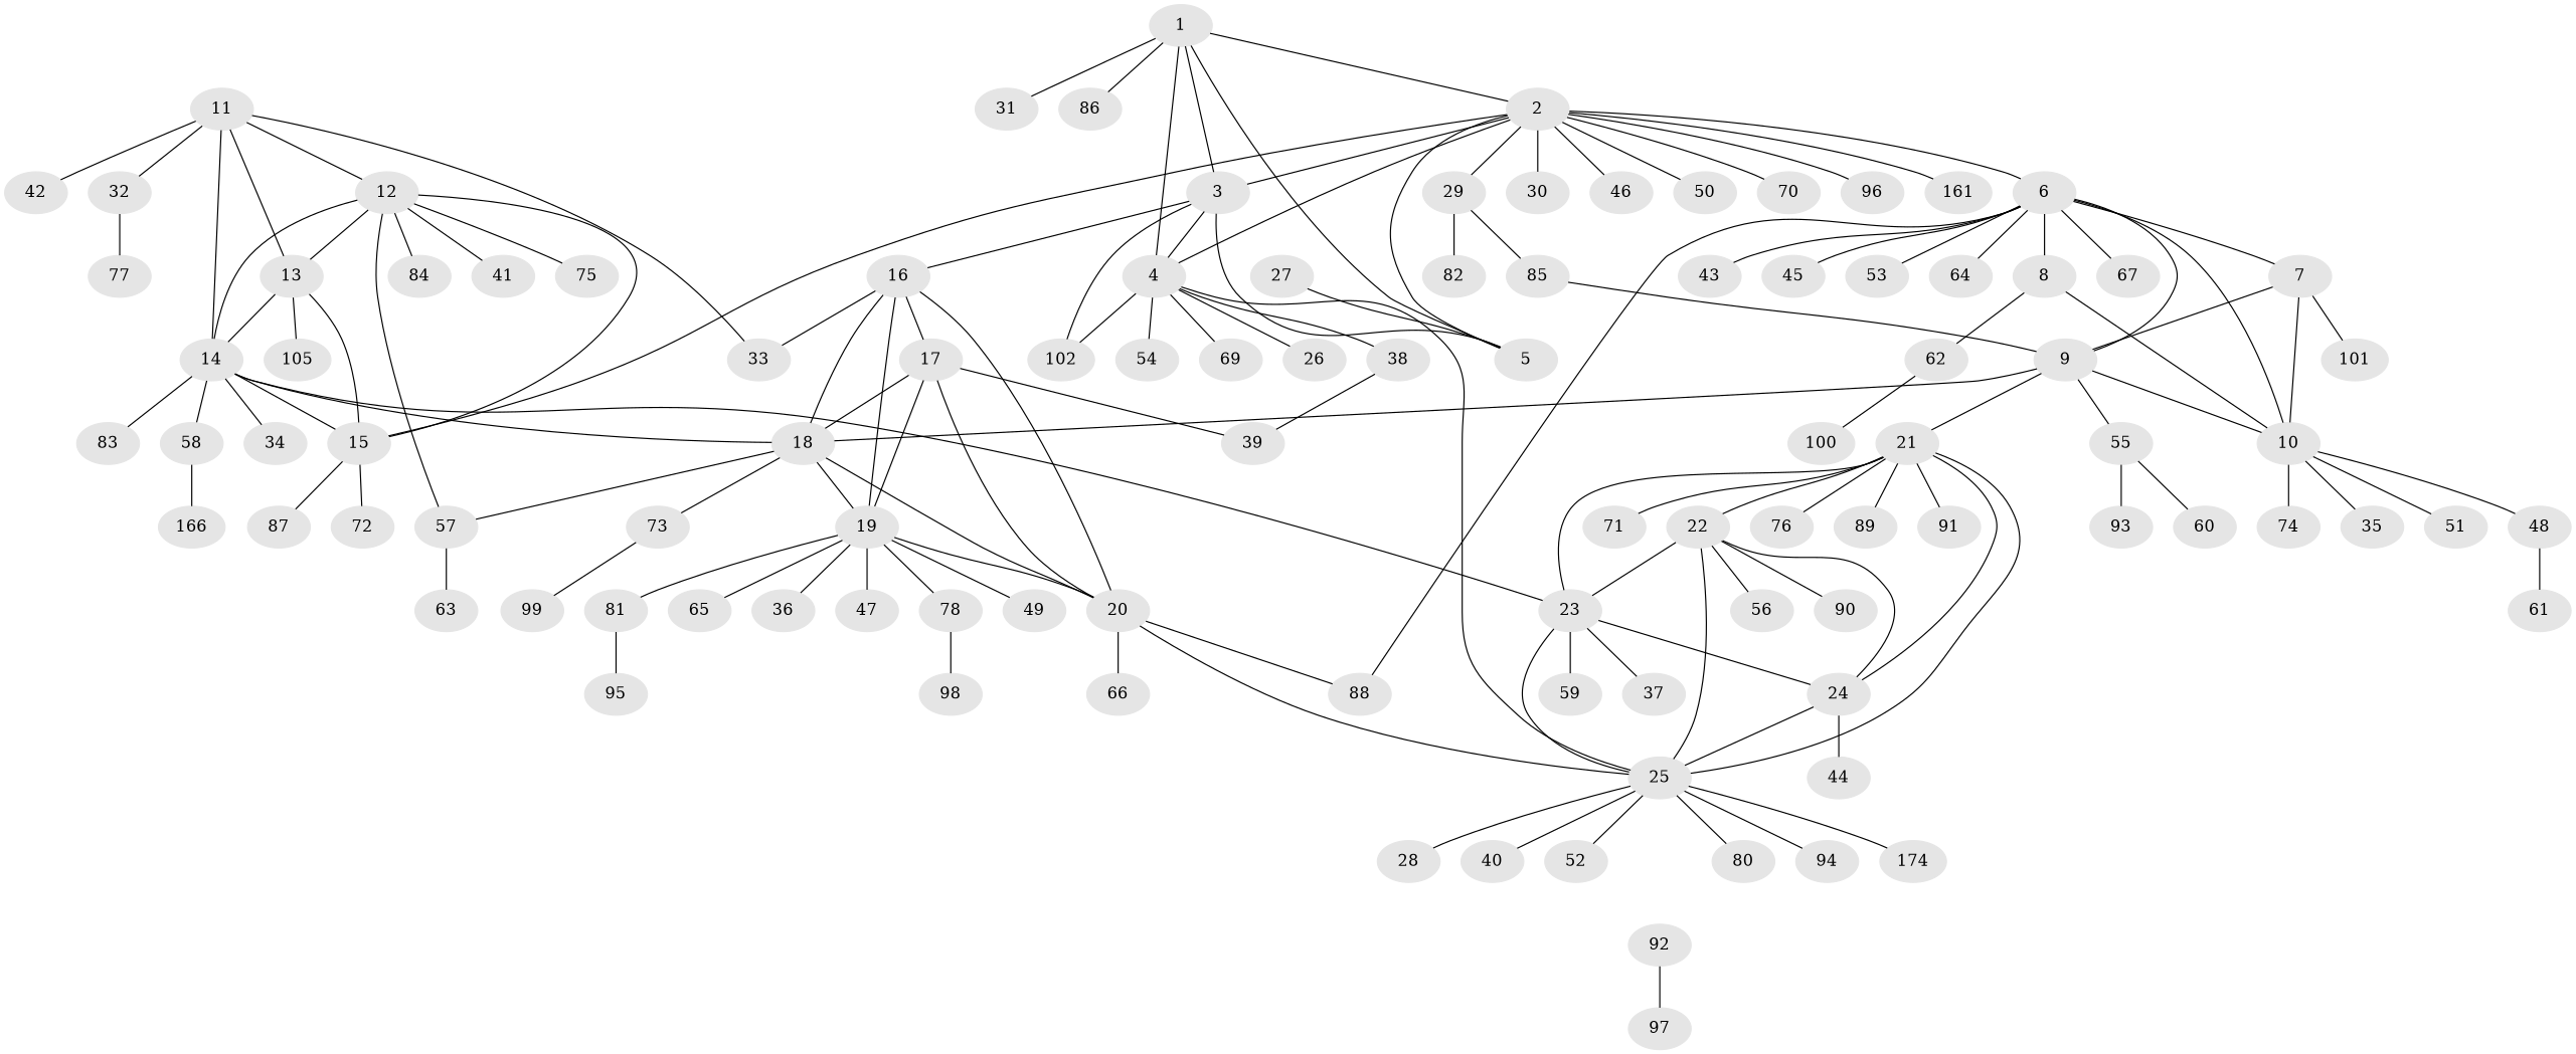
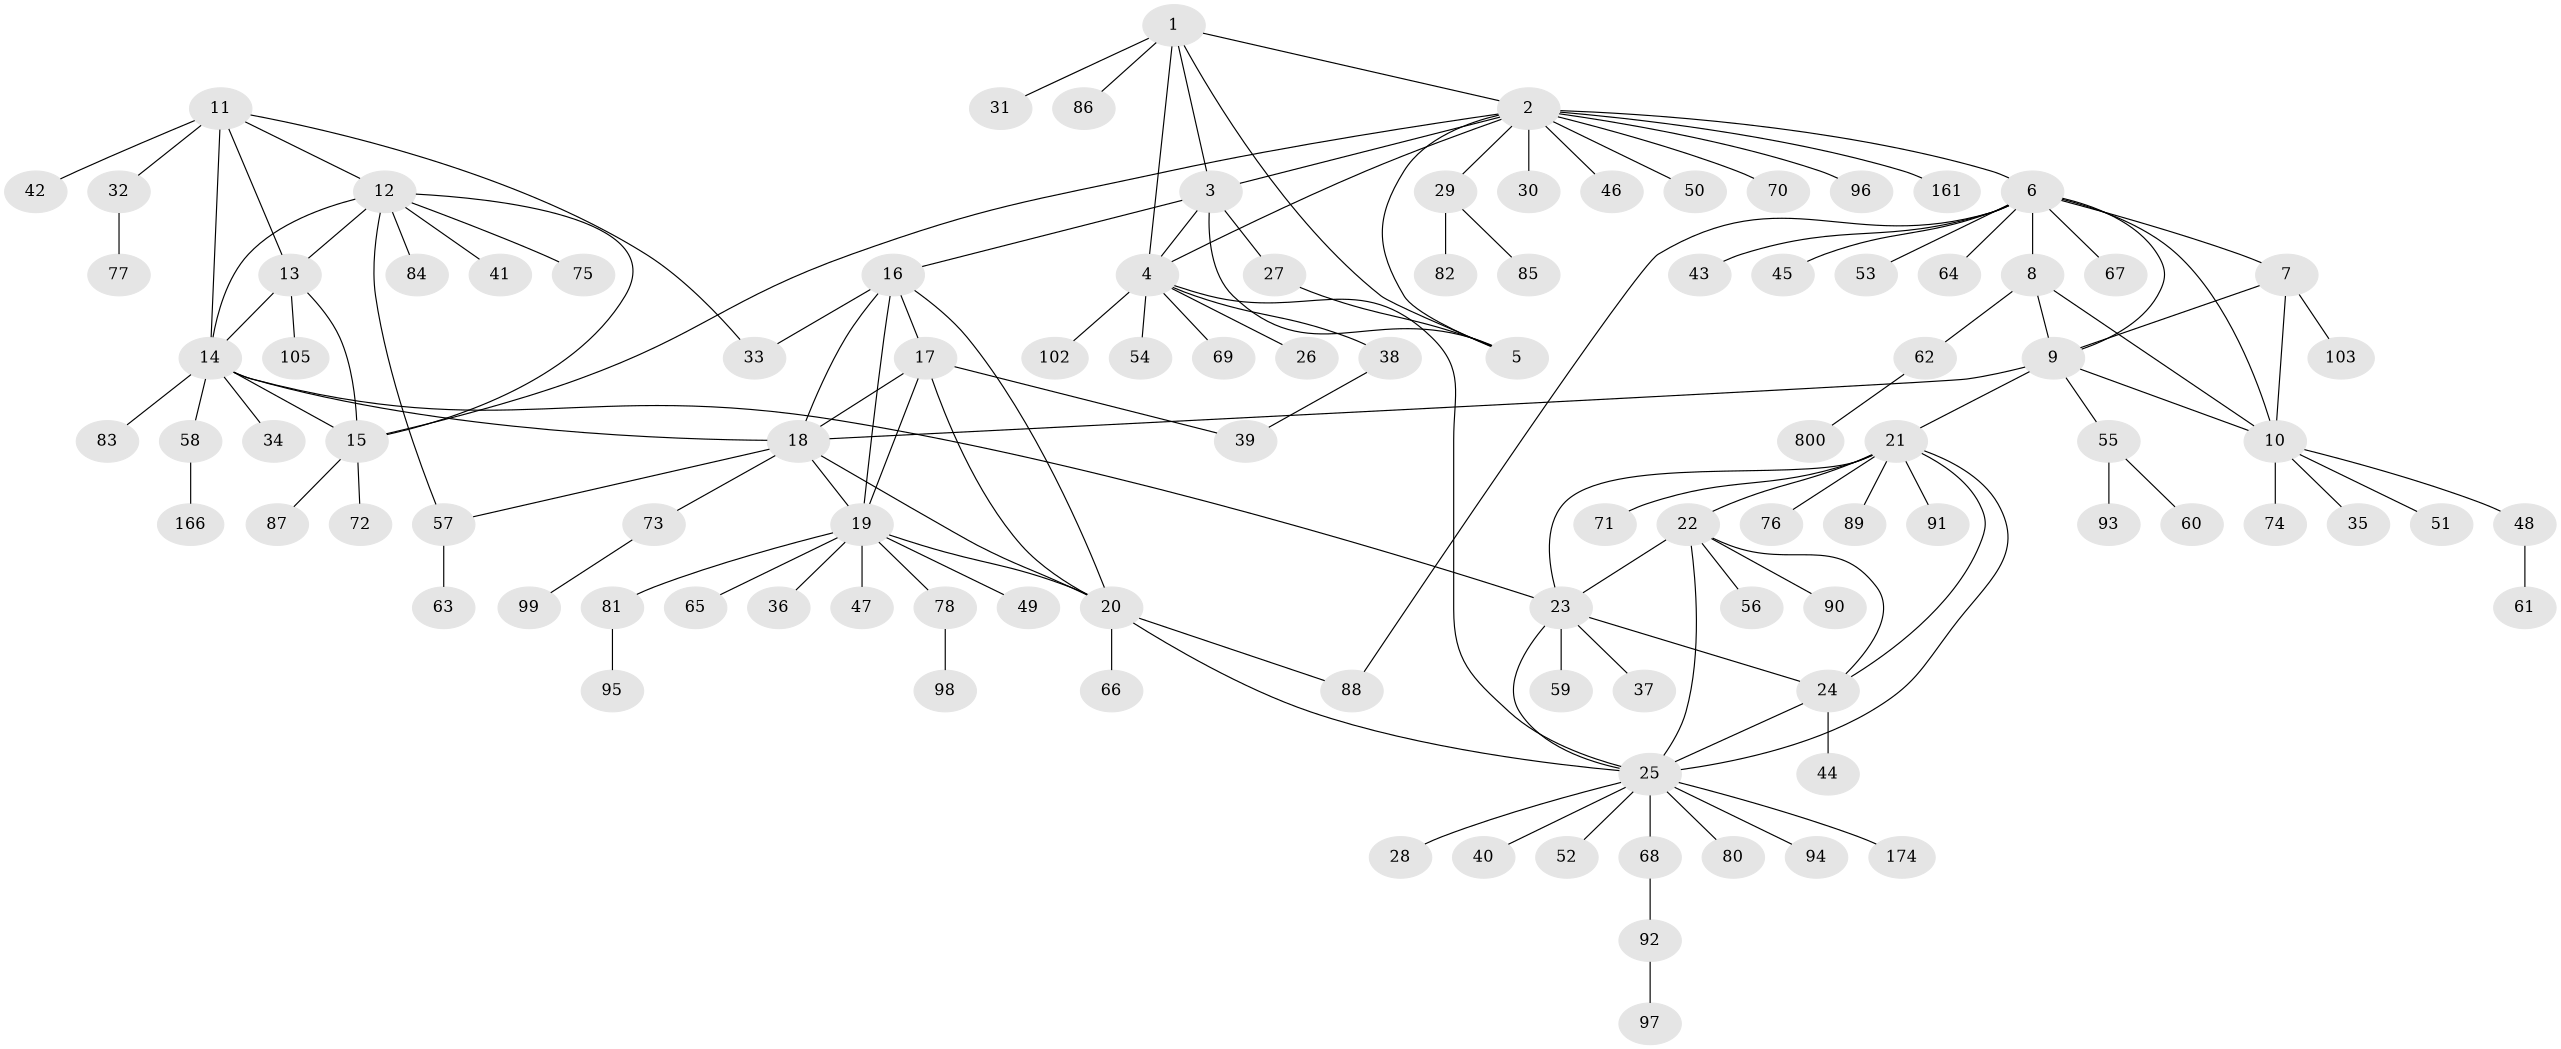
  graph {
    node [color=gray90 style=filled]
    1
    2
    3
    4
    5
    31
    86
    6
    15
    29
    30
    46
    50
    70
    96
    n16 [label=161]
    16
    27
    25
    26
    38
    54
    69
    102
    7
    8
    9
    10
    43
    45
    53
    64
    67
    88
    72
    87
    82
    85
    18
    33
    17
    19
    20
    28
    40
    52
+   68
    80
    94
    n50 [label=174]
    39
-   103 [label=101]
+   103
    62
    21
    55
    35
    48
    51
    74
-   100
+   100 [label=800]
    57
    73
    23
    22
    24
    71
    76
    89
    91
    60
    93
    61
    11
    12
    13
    14
    32
    42
    41
    75
    84
    105
    34
    58
    83
    77
    63
    37
    59
    n90 [label=166]
    36
    47
    49
    65
    78
    81
    66
    99
    98
    95
    56
    90
    44
    92
    97
    1 -- 2
    1 -- 3
    1 -- 4
    1 -- 5
    1 -- 31
    1 -- 86
    2 -- 3
    2 -- 4
    2 -- 5
    2 -- 6
    2 -- 15
    2 -- 29
    2 -- 30
    2 -- 46
    2 -- 50
    2 -- 70
    2 -- 96
    2 -- n16
    3 -- 4
    3 -- 5
    3 -- 16
-   3 -- 102
+   3 -- 27
    4 -- 25
    4 -- 26
    4 -- 38
    4 -- 54
    4 -- 69
    4 -- 102
    6 -- 7
    6 -- 8
    6 -- 9
    6 -- 10
    6 -- 43
    6 -- 45
    6 -- 53
    6 -- 64
    6 -- 67
    6 -- 88
    15 -- 72
    15 -- 87
    29 -- 82
    29 -- 85
    16 -- 18
    16 -- 33
    16 -- 17
    16 -- 19
    16 -- 20
    27 -- 5
    25 -- 28
    25 -- 40
    25 -- 52
+   25 -- 68
    25 -- 80
    25 -- 94
    25 -- n50
    38 -- 39
    7 -- 9
    7 -- 10
    7 -- 103
-   85 -- 9
+   8 -- 9
    8 -- 10
    8 -- 62
    9 -- 10
    9 -- 18
    9 -- 21
    9 -- 55
    10 -- 35
    10 -- 48
    10 -- 51
    10 -- 74
    18 -- 19
    18 -- 20
    18 -- 57
    18 -- 73
    17 -- 18
    17 -- 19
    17 -- 20
    17 -- 39
    19 -- 20
    19 -- 36
    19 -- 47
    19 -- 49
    19 -- 65
    19 -- 78
    19 -- 81
    20 -- 25
    20 -- 88
    20 -- 66
+   68 -- 92
    62 -- 100
    21 -- 25
    21 -- 23
    21 -- 22
    21 -- 24
    21 -- 71
    21 -- 76
    21 -- 89
    21 -- 91
    55 -- 60
    55 -- 93
    48 -- 61
    57 -- 63
    73 -- 99
    23 -- 25
    23 -- 24
    23 -- 37
    23 -- 59
    22 -- 25
    22 -- 23
    22 -- 24
    22 -- 56
    22 -- 90
    24 -- 25
    24 -- 44
    11 -- 33
    11 -- 12
    11 -- 13
    11 -- 14
    11 -- 32
    11 -- 42
    12 -- 15
    12 -- 57
    12 -- 13
    12 -- 14
    12 -- 41
    12 -- 75
    12 -- 84
    13 -- 15
    13 -- 14
    13 -- 105
    14 -- 15
    14 -- 18
    14 -- 23
    14 -- 34
    14 -- 58
    14 -- 83
    32 -- 77
    58 -- n90
    78 -- 98
    81 -- 95
    92 -- 97
  }
